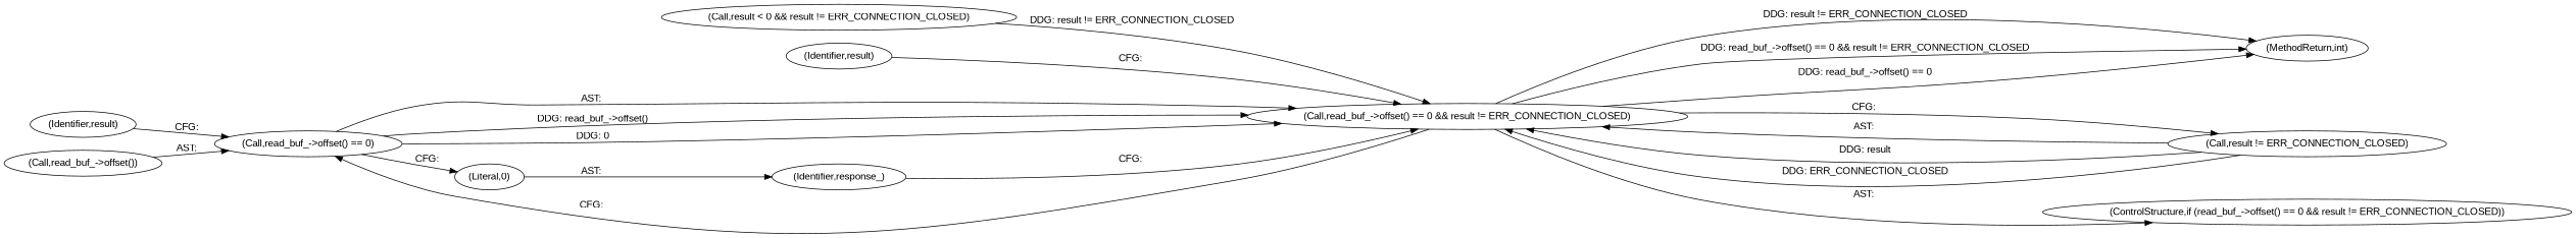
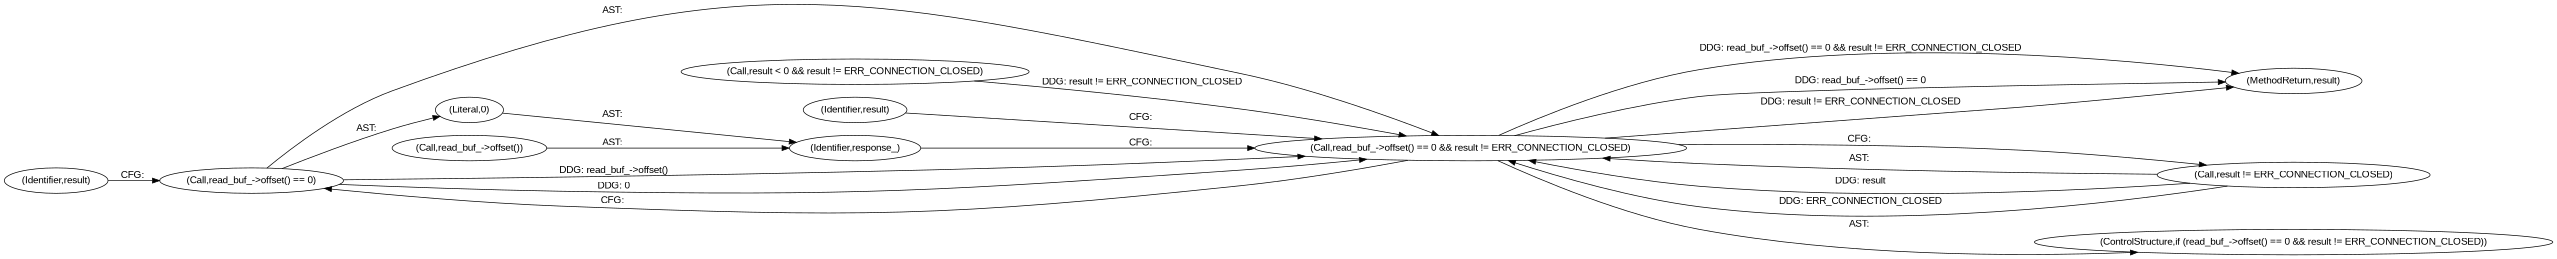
  digraph {
    fontname="Liberation Sans"
    rankdir=LR
    node [fontname="Liberation Sans"]
    edge [fontname="Liberation Sans"]
    n1 [label="(Call,read_buf_->offset() == 0)"]
    n2 [label="(Call,read_buf_->offset() == 0 && result != ERR_CONNECTION_CLOSED)"]
    n3 [label="(Literal,0)"]
-   n4 [label="(MethodReturn,int)"]
+   n4 [label="(MethodReturn,result)"]
    n5 [label="(Call,result != ERR_CONNECTION_CLOSED)"]
    n6 [label="(ControlStructure,if (read_buf_->offset() == 0 && result != ERR_CONNECTION_CLOSED))"]
    n7 [label="(Identifier,response_)"]
    n8 [label="(Identifier,result)"]
    n9 [label="(Call,result < 0 && result != ERR_CONNECTION_CLOSED)"]
    n10 [label="(Identifier,result)"]
    n11 [label="(Call,read_buf_->offset())"]
    n1 -> n2 [label="AST: "]
    n1 -> n2 [label="DDG: read_buf_->offset()"]
    n1 -> n2 [label="DDG: 0"]
-   n1 -> n3 [label="CFG: "]
+   n1 -> n3 [label="AST: "]
    n2 -> n1 [label="CFG: "]
    n2 -> n4 [label="DDG: result != ERR_CONNECTION_CLOSED"]
    n2 -> n4 [label="DDG: read_buf_->offset() == 0 && result != ERR_CONNECTION_CLOSED"]
    n2 -> n4 [label="DDG: read_buf_->offset() == 0"]
    n2 -> n5 [label="CFG: "]
    n2 -> n6 [label="AST: "]
    n3 -> n7 [label="AST: "]
    n5 -> n2 [label="AST: "]
    n5 -> n2 [label="DDG: result"]
    n5 -> n2 [label="DDG: ERR_CONNECTION_CLOSED"]
    n7 -> n2 [label="CFG: "]
    n8 -> n1 [label="CFG: "]
    n9 -> n2 [label="DDG: result != ERR_CONNECTION_CLOSED"]
    n10 -> n2 [label="CFG: "]
-   n11 -> n1 [label="AST: "]
+   n11 -> n7 [label="AST: "]
  }
